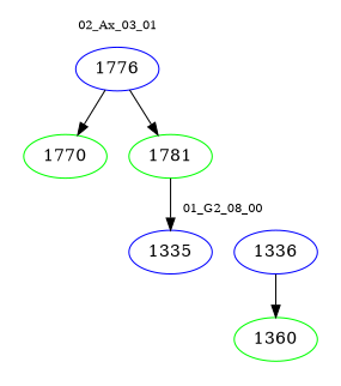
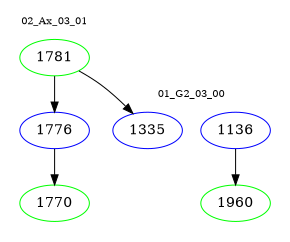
  digraph {
    fontname="DejaVu Serif"
    node [color=blue fontname="DejaVu Serif"]
    edge [color=black fontname="DejaVu Serif"]
    n1 [label=1776]
    n2 [color=green label=1770]
    n3 [color=green label=1781]
-   n4 [label=1336]
+   n4 [label=1136]
    n5 [label=1335]
-   n6 [color=green label=1360]
+   n6 [color=green label=1960]
    subgraph cluster_1 {
      color=white
      fontsize=10
      label="02_Ax_03_01"
      n1
      n2
      n3
    }
    subgraph cluster_2 {
      color=white
      fontsize=10
-     label="01_G2_08_00"
+     label="01_G2_03_00"
      n4
      n5
      n6
    }
    n1 -> n2
-   n1 -> n3
+   n3 -> n1
    n3 -> n5
    n4 -> n6
  }
